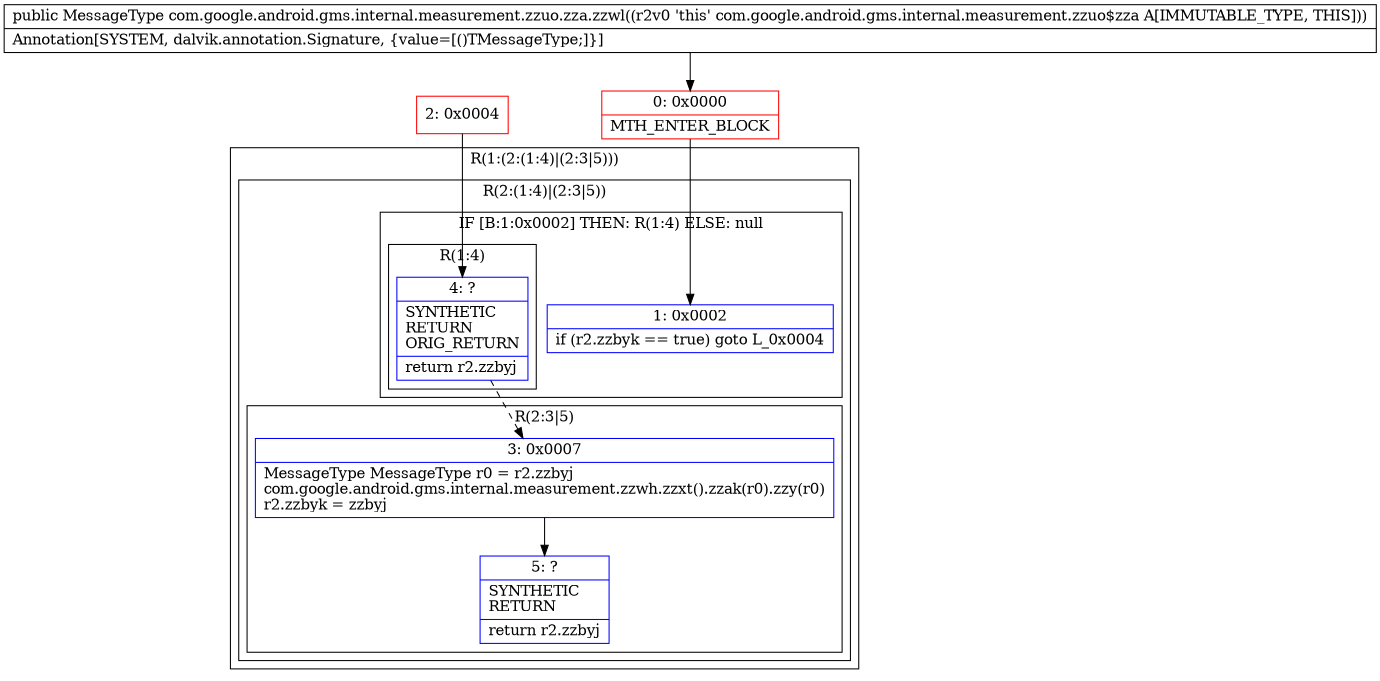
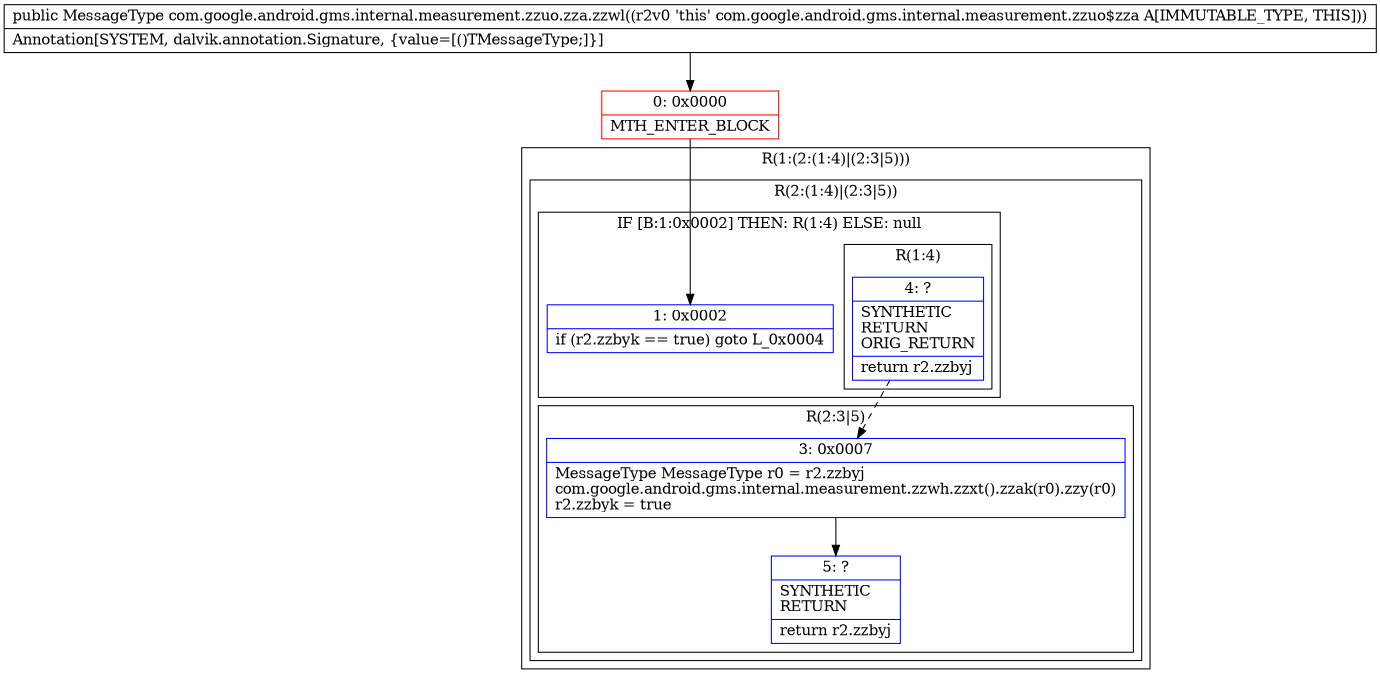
  digraph {
    node [color=blue shape=record]
    n1 [label="{4\:\ ?|SYNTHETIC\lRETURN\lORIG_RETURN\l|return r2.zzbyj\l}"]
    n2 [label="{1\:\ 0x0002|if (r2.zzbyk == true) goto L_0x0004\l}"]
-   n3 [label="{3\:\ 0x0007|MessageType MessageType r0 = r2.zzbyj\lcom.google.android.gms.internal.measurement.zzwh.zzxt().zzak(r0).zzy(r0)\lr2.zzbyk = zzbyj\l}"]
+   n3 [label="{3\:\ 0x0007|MessageType MessageType r0 = r2.zzbyj\lcom.google.android.gms.internal.measurement.zzwh.zzxt().zzak(r0).zzy(r0)\lr2.zzbyk = true\l}"]
    n4 [label="{5\:\ ?|SYNTHETIC\lRETURN\l|return r2.zzbyj\l}"]
-   n5 [color=red label="{2\:\ 0x0004}"]
    n6 [color=red label="{0\:\ 0x0000|MTH_ENTER_BLOCK\l}"]
    n7 [label="{public MessageType com.google.android.gms.internal.measurement.zzuo.zza.zzwl((r2v0 'this' com.google.android.gms.internal.measurement.zzuo$zza A[IMMUTABLE_TYPE, THIS]))  | Annotation[SYSTEM, dalvik.annotation.Signature, \{value=[()TMessageType;]\}]\l}" color=""]
    subgraph cluster_1 {
      label="R(1:(2:(1:4)|(2:3|5)))"
      subgraph cluster_2 {
        label="R(2:(1:4)|(2:3|5))"
        subgraph cluster_3 {
          label="IF [B:1:0x0002] THEN: R(1:4) ELSE: null"
          n2
          subgraph cluster_4 {
            label="R(1:4)"
            n1
          }
        }
        subgraph cluster_5 {
          label="R(2:3|5)"
          n3
          n4
        }
      }
    }
    n1 -> n3 [style=dashed]
    n3 -> n4
-   n5 -> n1
    n6 -> n2
    n7 -> n6
  }
